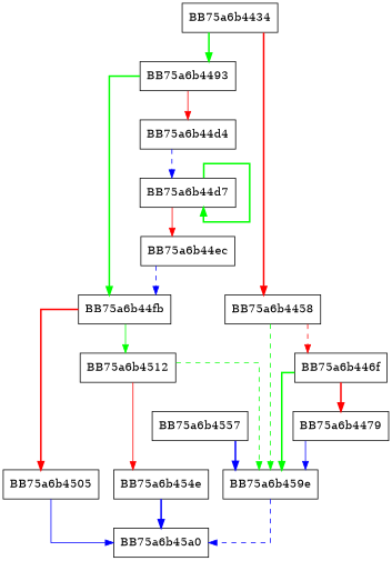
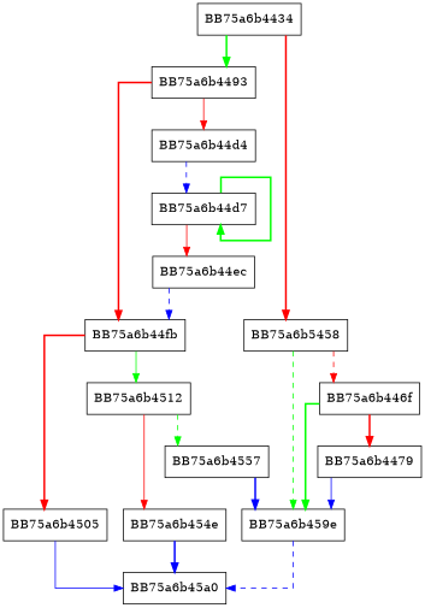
  digraph {
    splines=ortho
    node [shape=box]
    edge [color=green style=bold]
    BB75a6b4434
    BB75a6b4493
-   BB75a6b4458
+   BB75a6b4458 [label=BB75a6b5458]
    BB75a6b44fb
    BB75a6b44d4
    BB75a6b459e
    BB75a6b446f
    n8 [label=BB75a6b4512]
    BB75a6b4505
    BB75a6b44d7
    BB75a6b45a0
    BB75a6b4479
    BB75a6b4557
    BB75a6b454e
    BB75a6b44ec
    BB75a6b4434 -> BB75a6b4493
    BB75a6b4434 -> BB75a6b4458 [color=red]
-   BB75a6b4493 -> BB75a6b44fb
+   BB75a6b4493 -> BB75a6b44fb [color=red]
    BB75a6b4493 -> BB75a6b44d4 [color=red style=solid]
    BB75a6b4458 -> BB75a6b459e [style=dashed]
    BB75a6b4458 -> BB75a6b446f [color=red style=dashed]
    BB75a6b44fb -> n8 [style=solid]
    BB75a6b44fb -> BB75a6b4505 [color=red]
    BB75a6b44d4 -> BB75a6b44d7 [color=blue style=dashed]
    BB75a6b459e -> BB75a6b45a0 [color=blue style=dashed]
    BB75a6b446f -> BB75a6b459e
    BB75a6b446f -> BB75a6b4479 [color=red]
-   n8 -> BB75a6b459e [style=dashed]
+   n8 -> BB75a6b4557 [style=dashed]
    n8 -> BB75a6b454e [color=red style=solid]
    BB75a6b4505 -> BB75a6b45a0 [color=blue style=solid]
    BB75a6b44d7 -> BB75a6b44d7
    BB75a6b44d7 -> BB75a6b44ec [color=red style=solid]
    BB75a6b4479 -> BB75a6b459e [color=blue style=solid]
    BB75a6b4557 -> BB75a6b459e [color=blue]
    BB75a6b454e -> BB75a6b45a0 [color=blue]
    BB75a6b44ec -> BB75a6b44fb [color=blue style=dashed]
  }
